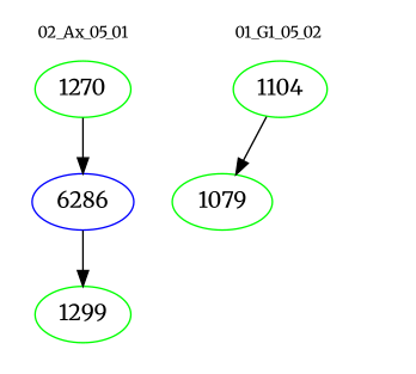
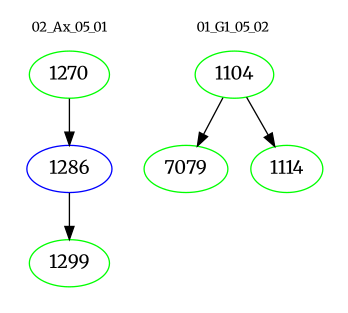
  digraph {
    fontname=Merriweather
    node [color=green fontname=Merriweather]
    edge [color=black fontname=Merriweather]
-   n1 [color=blue label=6286]
+   n1 [color=blue label=1286]
    n2 [label=1270]
    n3 [label=1299]
    n4 [label=1104]
-   n5 [label=1079]
+   n5 [label=7079]
+   n6 [label=1114]
    subgraph cluster_1 {
      color=white
      fontsize=10
      label="02_Ax_05_01"
      n1
      n2
      n3
    }
    subgraph cluster_2 {
      color=white
      fontsize=10
      label="01_G1_05_02"
      n4
      n5
+     n6
    }
    n1 -> n3
    n2 -> n1
    n4 -> n5
+   n4 -> n6
  }
